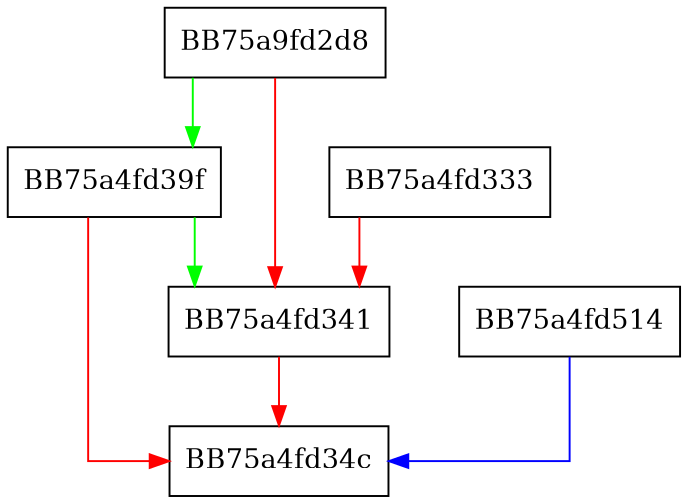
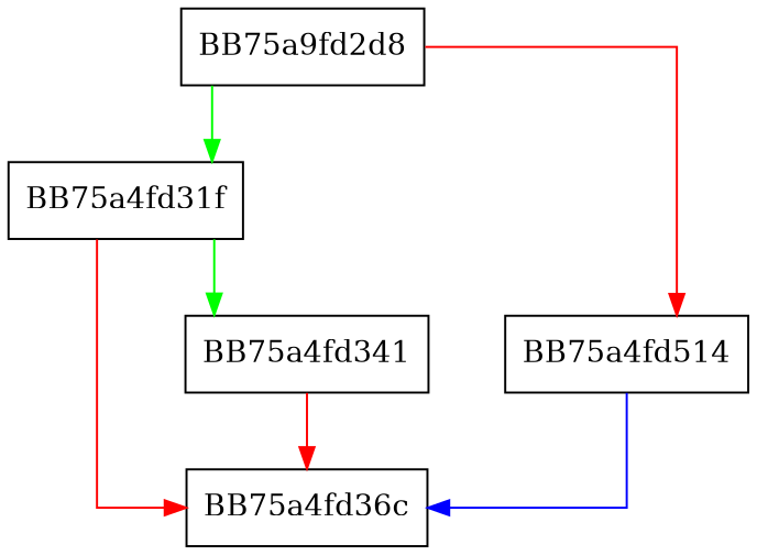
  digraph {
    splines=ortho
    node [shape=box]
    edge [color=red]
    n1 [label=BB75a9fd2d8]
-   BB75a4fd31f [label=BB75a4fd39f]
+   BB75a4fd31f
    n3 [label=BB75a4fd514]
    BB75a4fd341
-   BB75a4fd34c
-   BB75a4fd333
+   BB75a4fd34c [label=BB75a4fd36c]
    n1 -> BB75a4fd31f [color=green]
-   n1 -> BB75a4fd341
+   n1 -> n3
    BB75a4fd31f -> BB75a4fd341 [color=green]
    BB75a4fd31f -> BB75a4fd34c
    n3 -> BB75a4fd34c [color=blue]
    BB75a4fd341 -> BB75a4fd34c
-   BB75a4fd333 -> BB75a4fd341
  }
